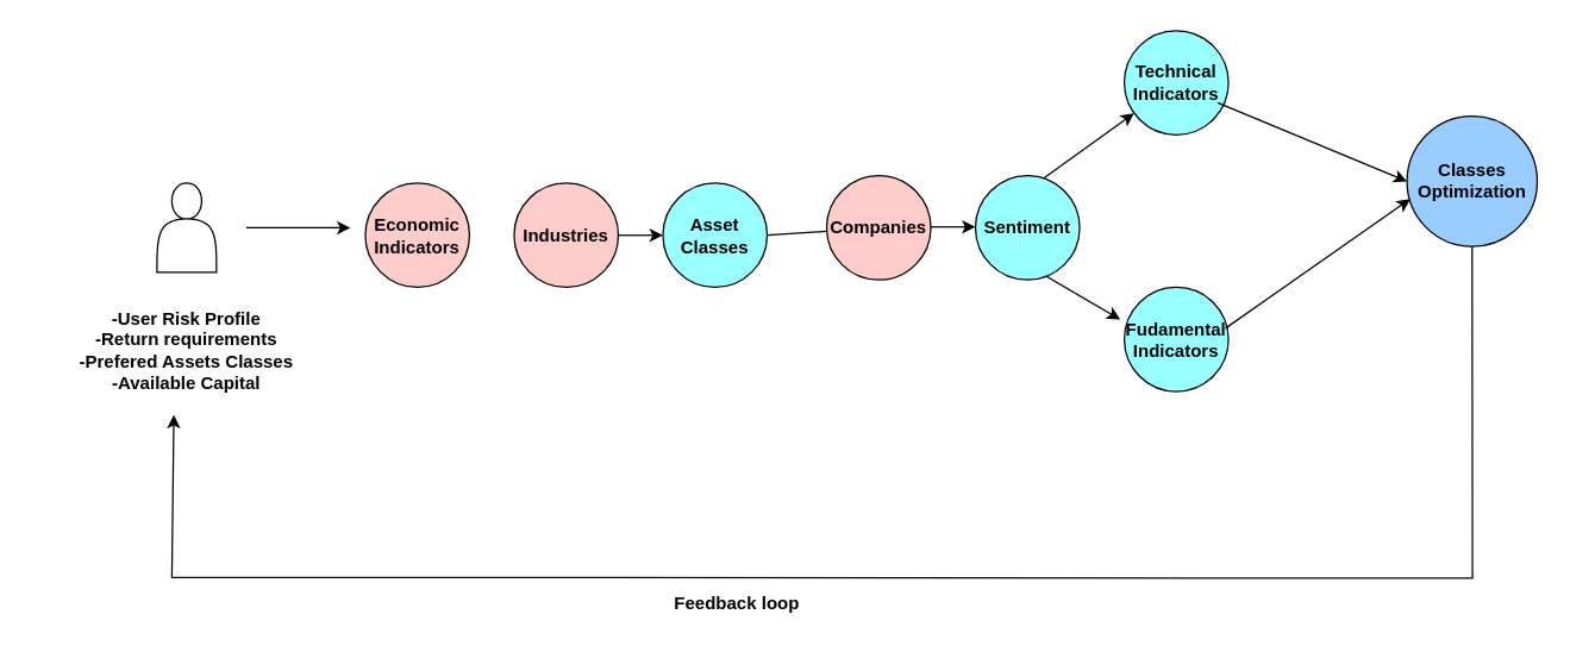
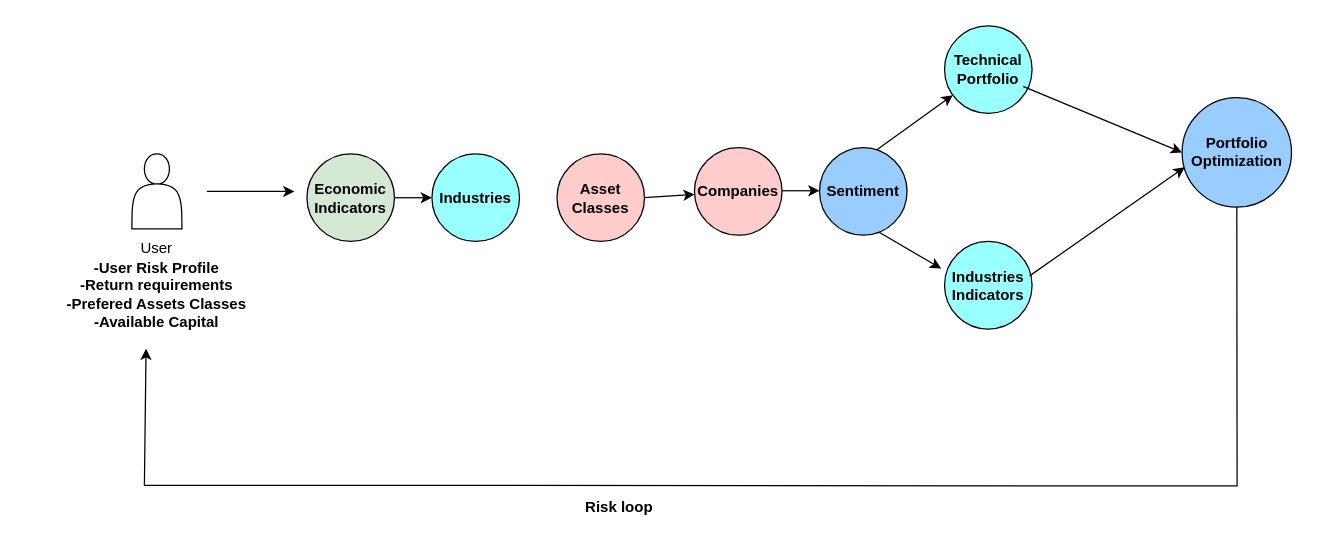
  <mxCell id="0" />
  <mxCell id="1" parent="0" />
  <mxCell id="2" value="" style="shape=actor;whiteSpace=wrap;html=1;" vertex="1" parent="1"><mxGeometry x="105" y="122.5" width="40" height="60" as="geometry" /></mxCell>
+ <mxCell id="3" value="User" style="text;html=1;align=center;verticalAlign=middle;whiteSpace=wrap;rounded=0;" vertex="1" parent="1"><mxGeometry x="95" y="182.5" width="60" height="30" as="geometry" /></mxCell>
  <mxCell id="4" value="" style="endArrow=classic;html=1;rounded=0;" edge="1" parent="1"><mxGeometry width="50" height="50" relative="1" as="geometry"><mxPoint x="165" y="152.5" as="sourcePoint" /><mxPoint x="235" y="152.5" as="targetPoint" /></mxGeometry></mxCell>
  <mxCell id="5" value="&lt;b&gt;-User Risk Profile&lt;/b&gt;&lt;div&gt;&lt;b&gt;-Return requirements&lt;/b&gt;&lt;/div&gt;&lt;div&gt;&lt;b&gt;-Prefered Assets Classes&lt;/b&gt;&lt;/div&gt;&lt;div&gt;&lt;b&gt;-Available Capital&lt;/b&gt;&lt;/div&gt;" style="text;html=1;align=center;verticalAlign=middle;whiteSpace=wrap;rounded=0;" vertex="1" parent="1"><mxGeometry x="20" y="220" width="210" height="30" as="geometry" /></mxCell>
- <mxCell id="6" value="&lt;b&gt;Economic Indicators&lt;/b&gt;" style="ellipse;whiteSpace=wrap;html=1;aspect=fixed;fillColor=#FFCCCC;" vertex="1" parent="1"><mxGeometry x="245" y="122.5" width="70" height="70" as="geometry" /></mxCell>
- <mxCell id="7" value="&lt;b&gt;Technical Indicators&lt;/b&gt;" style="ellipse;whiteSpace=wrap;html=1;aspect=fixed;fillColor=#99FFFF;" vertex="1" parent="1"><mxGeometry x="755" y="20" width="70" height="70" as="geometry" /></mxCell>
- <mxCell id="8" value="&lt;b&gt;Fudamental Indicators&lt;/b&gt;" style="ellipse;whiteSpace=wrap;html=1;aspect=fixed;fillColor=#99FFFF;" vertex="1" parent="1"><mxGeometry x="755" y="192.5" width="70" height="70" as="geometry" /></mxCell>
- <mxCell id="9" value="&lt;b&gt;Industries&lt;/b&gt;" style="ellipse;whiteSpace=wrap;html=1;aspect=fixed;fillColor=#ffcccc;" vertex="1" parent="1"><mxGeometry x="345" y="122.5" width="70" height="70" as="geometry" /></mxCell>
+ <mxCell id="6" value="&lt;b&gt;Economic Indicators&lt;/b&gt;" style="ellipse;whiteSpace=wrap;html=1;aspect=fixed;fillColor=#d5e8d4;" vertex="1" parent="1"><mxGeometry x="245" y="122.5" width="70" height="70" as="geometry" /></mxCell>
+ <mxCell id="7" value="&lt;b&gt;Technical Portfolio&lt;/b&gt;" style="ellipse;whiteSpace=wrap;html=1;aspect=fixed;fillColor=#99FFFF;" vertex="1" parent="1"><mxGeometry x="755" y="20" width="70" height="70" as="geometry" /></mxCell>
+ <mxCell id="8" value="&lt;b&gt;Industries Indicators&lt;/b&gt;" style="ellipse;whiteSpace=wrap;html=1;aspect=fixed;fillColor=#99FFFF;" vertex="1" parent="1"><mxGeometry x="755" y="192.5" width="70" height="70" as="geometry" /></mxCell>
+ <mxCell id="9" value="&lt;b&gt;Industries&lt;/b&gt;" style="ellipse;whiteSpace=wrap;html=1;aspect=fixed;fillColor=#99FFFF;" vertex="1" parent="1"><mxGeometry x="345" y="122.5" width="70" height="70" as="geometry" /></mxCell>
  <mxCell id="10" value="&lt;b&gt;Companies&lt;/b&gt;" style="ellipse;whiteSpace=wrap;html=1;aspect=fixed;fillColor=#ffcccc;" vertex="1" parent="1"><mxGeometry x="555" y="117.5" width="70" height="70" as="geometry" /></mxCell>
+ <mxCell id="11" value="" style="endArrow=classic;html=1;rounded=0;entryX=0;entryY=0.5;entryDx=0;entryDy=0;exitX=1;exitY=0.5;exitDx=0;exitDy=0;" edge="1" parent="1" source="6" target="9"><mxGeometry width="50" height="50" relative="1" as="geometry"><mxPoint x="315" y="162.5" as="sourcePoint" /><mxPoint x="365" y="112.5" as="targetPoint" /></mxGeometry></mxCell>
  <mxCell id="12" value="" style="endArrow=classic;html=1;rounded=0;" edge="1" parent="1" source="23"><mxGeometry width="50" height="50" relative="1" as="geometry"><mxPoint x="425" y="162.5" as="sourcePoint" /><mxPoint x="465" y="163" as="targetPoint" /></mxGeometry></mxCell>
  <mxCell id="13" value="" style="endArrow=classic;html=1;rounded=0;" edge="1" parent="1" target="7"><mxGeometry width="50" height="50" relative="1" as="geometry"><mxPoint x="685.64" y="130.14" as="sourcePoint" /><mxPoint x="753" y="68.8" as="targetPoint" /></mxGeometry></mxCell>
  <mxCell id="14" value="" style="endArrow=classic;html=1;rounded=0;entryX=-0.01;entryY=0.274;entryDx=0;entryDy=0;entryPerimeter=0;" edge="1" parent="1"><mxGeometry width="50" height="50" relative="1" as="geometry"><mxPoint x="685.64" y="175.14" as="sourcePoint" /><mxPoint x="752.3" y="214.18" as="targetPoint" /></mxGeometry></mxCell>
  <mxCell id="15" value="" style="endArrow=classic;html=1;rounded=0;entryX=0.024;entryY=0.636;entryDx=0;entryDy=0;entryPerimeter=0;" edge="1" parent="1" target="21"><mxGeometry width="50" height="50" relative="1" as="geometry"><mxPoint x="823" y="220" as="sourcePoint" /><mxPoint x="873" y="170" as="targetPoint" /></mxGeometry></mxCell>
  <mxCell id="16" value="" style="endArrow=classic;html=1;rounded=0;entryX=0;entryY=0.5;entryDx=0;entryDy=0;" edge="1" parent="1" target="21"><mxGeometry width="50" height="50" relative="1" as="geometry"><mxPoint x="817.766" y="68.412" as="sourcePoint" /><mxPoint x="873" y="5" as="targetPoint" /></mxGeometry></mxCell>
- <mxCell id="17" value="&lt;b&gt;Sentiment&lt;/b&gt;" style="ellipse;whiteSpace=wrap;html=1;aspect=fixed;fillColor=#99FFFF;" vertex="1" parent="1"><mxGeometry x="655" y="117.5" width="70" height="70" as="geometry" /></mxCell>
+ <mxCell id="17" value="&lt;b&gt;Sentiment&lt;/b&gt;" style="ellipse;whiteSpace=wrap;html=1;aspect=fixed;fillColor=#99ccff;" vertex="1" parent="1"><mxGeometry x="655" y="117.5" width="70" height="70" as="geometry" /></mxCell>
  <mxCell id="18" value="" style="endArrow=classic;html=1;rounded=0;entryX=0.438;entryY=1.275;entryDx=0;entryDy=0;entryPerimeter=0;exitX=0.5;exitY=1;exitDx=0;exitDy=0;" edge="1" parent="1" source="21"><mxGeometry width="50" height="50" relative="1" as="geometry"><mxPoint x="883" y="180" as="sourcePoint" /><mxPoint x="116.32" y="278.25" as="targetPoint" /><Array as="points"><mxPoint x="989" y="388" /><mxPoint x="115" y="387.5" /></Array></mxGeometry></mxCell>
- <mxCell id="19" value="&lt;b&gt;Feedback loop&lt;/b&gt;" style="text;html=1;align=center;verticalAlign=middle;whiteSpace=wrap;rounded=0;" vertex="1" parent="1"><mxGeometry x="445" y="390" width="100" height="30" as="geometry" /></mxCell>
+ <mxCell id="19" value="&lt;b&gt;Risk loop&lt;/b&gt;" style="text;html=1;align=center;verticalAlign=middle;whiteSpace=wrap;rounded=0;" vertex="1" parent="1"><mxGeometry x="445" y="390" width="100" height="30" as="geometry" /></mxCell>
  <mxCell id="20" value="" style="endArrow=classic;html=1;rounded=0;" edge="1" parent="1" target="21"><mxGeometry width="50" height="50" relative="1" as="geometry"><mxPoint x="990.5" y="122.5" as="sourcePoint" /><mxPoint x="1043" y="123" as="targetPoint" /></mxGeometry></mxCell>
- <mxCell id="21" value="&lt;b&gt;Classes Optimization&lt;/b&gt;" style="ellipse;whiteSpace=wrap;html=1;aspect=fixed;fillColor=#99CCFF;" vertex="1" parent="1"><mxGeometry x="945" y="77.5" width="87.5" height="87.5" as="geometry" /></mxCell>
- <mxCell id="22" value="" style="endArrow=classic;html=1;rounded=0;" edge="1" parent="1" source="9" target="23"><mxGeometry width="50" height="50" relative="1" as="geometry"><mxPoint x="425" y="162.5" as="sourcePoint" /><mxPoint x="465" y="163" as="targetPoint" /></mxGeometry></mxCell>
- <mxCell id="23" value="&lt;b&gt;Asset Classes&lt;/b&gt;" style="ellipse;whiteSpace=wrap;html=1;aspect=fixed;fillColor=#99FFFF;" vertex="1" parent="1"><mxGeometry x="445" y="122.5" width="70" height="70" as="geometry" /></mxCell>
- <mxCell id="24" value="" style="endArrow=none;html=1;rounded=0;exitX=1;exitY=0.5;exitDx=0;exitDy=0;" edge="1" parent="1" source="23" target="10"><mxGeometry width="50" height="50" relative="1" as="geometry"><mxPoint x="515" y="160" as="sourcePoint" /><mxPoint x="565" y="110" as="targetPoint" /></mxGeometry></mxCell>
+ <mxCell id="21" value="&lt;b&gt;Portfolio Optimization&lt;/b&gt;" style="ellipse;whiteSpace=wrap;html=1;aspect=fixed;fillColor=#99CCFF;" vertex="1" parent="1"><mxGeometry x="945" y="77.5" width="87.5" height="87.5" as="geometry" /></mxCell>
+ <mxCell id="23" value="&lt;b&gt;Asset Classes&lt;/b&gt;" style="ellipse;whiteSpace=wrap;html=1;aspect=fixed;fillColor=#ffcccc;" vertex="1" parent="1"><mxGeometry x="445" y="122.5" width="70" height="70" as="geometry" /></mxCell>
+ <mxCell id="24" value="" style="endArrow=classic;html=1;rounded=0;exitX=1;exitY=0.5;exitDx=0;exitDy=0;" edge="1" parent="1" source="23" target="10"><mxGeometry width="50" height="50" relative="1" as="geometry"><mxPoint x="515" y="160" as="sourcePoint" /><mxPoint x="565" y="110" as="targetPoint" /></mxGeometry></mxCell>
  <mxCell id="25" value="" style="endArrow=classic;html=1;rounded=0;" edge="1" parent="1"><mxGeometry width="50" height="50" relative="1" as="geometry"><mxPoint x="625" y="151.91" as="sourcePoint" /><mxPoint x="655" y="151.91" as="targetPoint" /></mxGeometry></mxCell>
